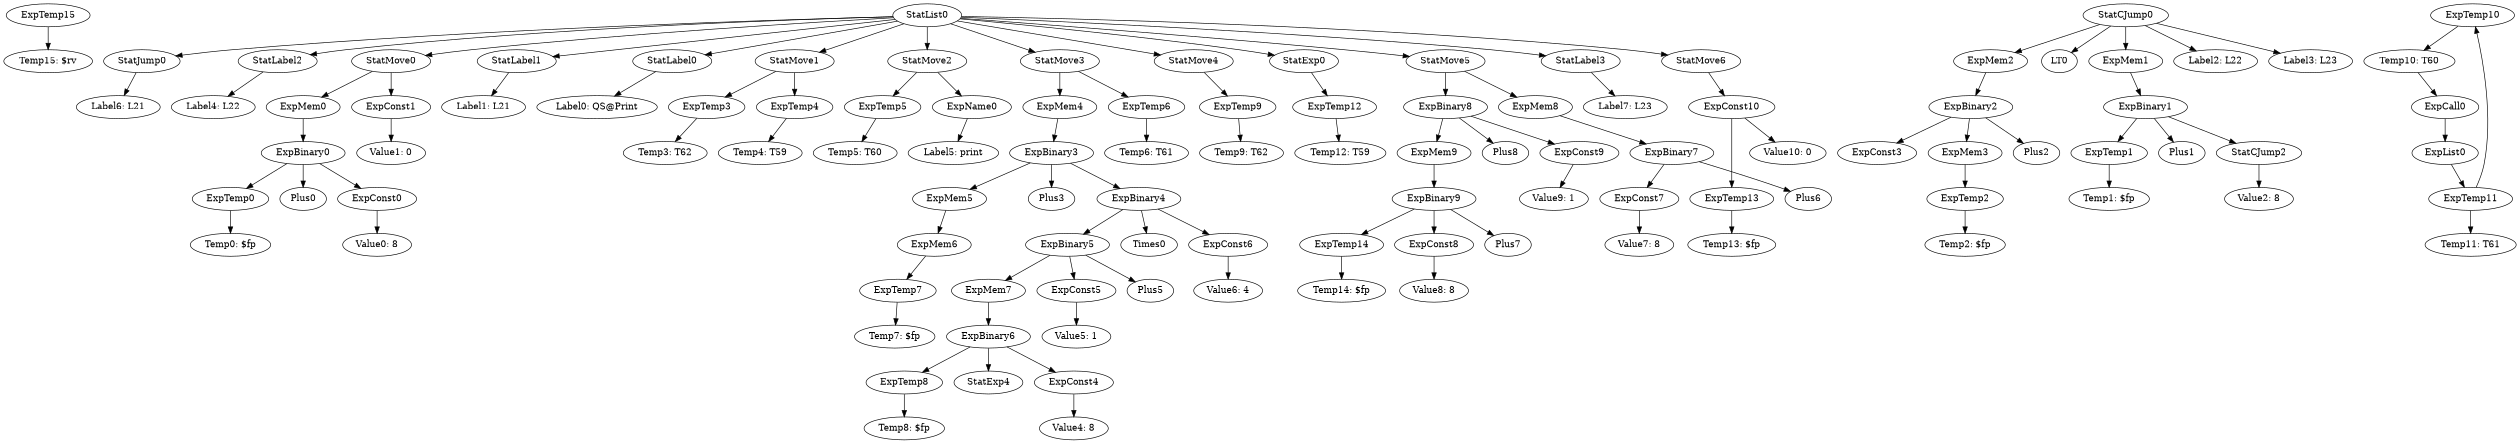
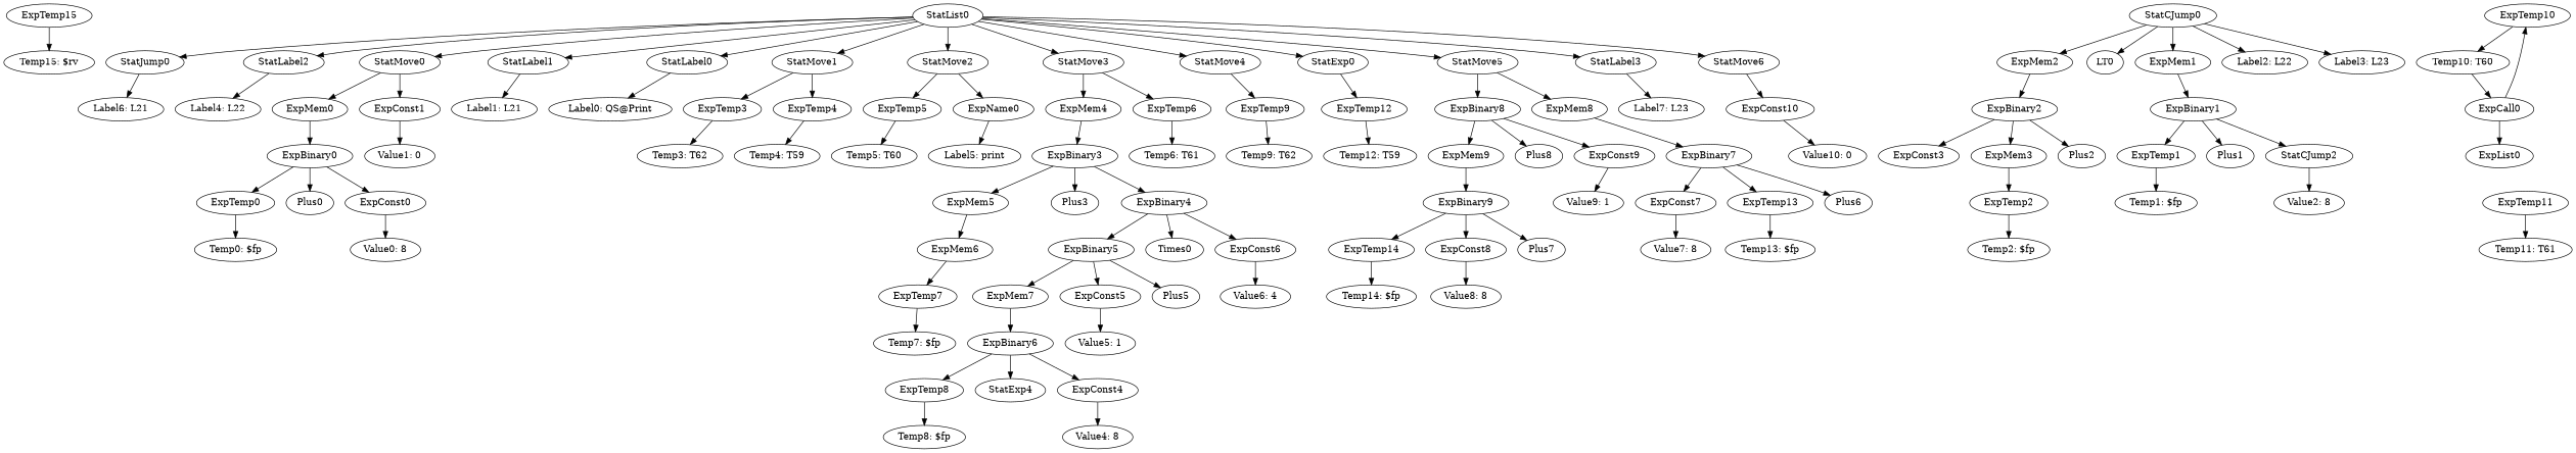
  digraph {
    ordering=out
    ExpTemp15
    "Temp15: $rv"
    StatJump0
    "Label6: L21"
    ExpBinary8
    ExpMem9
    Plus8
    ExpConst9
    ExpBinary9
    "Value9: 1"
    ExpTemp14
    ExpConst8
    Plus7
    "Temp14: $fp"
    ExpMem8
    ExpBinary7
    ExpConst7
    ExpTemp13
    Plus6
    "Value7: 8"
    "Temp13: $fp"
    ExpTemp3
    "Temp3: T62"
    StatLabel2
    "Label4: L22"
    ExpTemp2
    "Temp2: $fp"
    ExpTemp10
    "Temp10: T60"
    ExpCall0
    ExpTemp1
    "Temp1: $fp"
    ExpTemp5
    "Temp5: T60"
    ExpBinary0
    ExpTemp0
    Plus0
    ExpConst0
    "Temp0: $fp"
    "Value0: 8"
    ExpMem4
    ExpBinary3
    ExpMem5
    Plus3
    ExpBinary4
    ExpMem6
    ExpBinary5
    Times0
    ExpConst6
    StatMove0
    ExpMem0
    ExpConst1
    "Value1: 0"
    ExpTemp12
    "Temp12: T59"
    ExpMem2
    ExpBinary2
    ExpConst3
    ExpMem3
    Plus2
    StatLabel1
    "Label1: L21"
    ExpList0
    ExpTemp11
    "Temp11: T61"
    ExpMem7
    ExpBinary6
    ExpTemp8
    n69 [label=StatExp4]
    ExpConst4
    "Temp8: $fp"
    "Value4: 8"
    StatList0
    StatLabel0
    StatMove1
    StatMove2
    StatMove3
    StatMove4
    StatExp0
    StatMove5
    StatLabel3
    StatMove6
    "Label0: QS@Print"
    StatCJump0
    LT0
    ExpMem1
    "Label2: L22"
    "Label3: L23"
    ExpTemp4
    ExpName0
    ExpTemp6
    ExpTemp9
    "Label7: L23"
    ExpConst10
    ExpBinary1
    "Temp4: T59"
    "Label5: print"
    "Temp6: T61"
    "Temp9: T62"
    "Value10: 0"
    Plus1
    n102 [label=StatCJump2]
    "Value2: 8"
    ExpTemp7
    "Temp7: $fp"
    ExpConst5
    Plus5
    "Value6: 4"
    "Value5: 1"
    "Value8: 8"
    ExpTemp15 -> "Temp15: $rv"
    StatJump0 -> "Label6: L21"
    ExpBinary8 -> ExpMem9
    ExpBinary8 -> Plus8
    ExpBinary8 -> ExpConst9
    ExpMem9 -> ExpBinary9
    ExpConst9 -> "Value9: 1"
    ExpBinary9 -> ExpTemp14
    ExpBinary9 -> ExpConst8
    ExpBinary9 -> Plus7
    ExpTemp14 -> "Temp14: $fp"
    ExpConst8 -> "Value8: 8"
    ExpMem8 -> ExpBinary7
    ExpBinary7 -> ExpConst7
-   ExpConst10 -> ExpTemp13
+   ExpBinary7 -> ExpTemp13
    ExpBinary7 -> Plus6
    ExpConst7 -> "Value7: 8"
    ExpTemp13 -> "Temp13: $fp"
    ExpTemp3 -> "Temp3: T62"
    StatLabel2 -> "Label4: L22"
    ExpTemp2 -> "Temp2: $fp"
    ExpTemp10 -> "Temp10: T60"
    "Temp10: T60" -> ExpCall0
-   ExpTemp11 -> ExpTemp10
+   ExpCall0 -> ExpTemp10
    ExpCall0 -> ExpList0
    ExpTemp1 -> "Temp1: $fp"
    ExpTemp5 -> "Temp5: T60"
    ExpBinary0 -> ExpTemp0
    ExpBinary0 -> Plus0
    ExpBinary0 -> ExpConst0
    ExpTemp0 -> "Temp0: $fp"
    ExpConst0 -> "Value0: 8"
    ExpMem4 -> ExpBinary3
    ExpBinary3 -> ExpMem5
    ExpBinary3 -> Plus3
    ExpBinary3 -> ExpBinary4
    ExpMem5 -> ExpMem6
    ExpBinary4 -> ExpBinary5
    ExpBinary4 -> Times0
    ExpBinary4 -> ExpConst6
    ExpMem6 -> ExpTemp7
    ExpBinary5 -> ExpMem7
    ExpBinary5 -> ExpConst5
    ExpBinary5 -> Plus5
    ExpConst6 -> "Value6: 4"
    StatMove0 -> ExpMem0
    StatMove0 -> ExpConst1
    ExpMem0 -> ExpBinary0
    ExpConst1 -> "Value1: 0"
    ExpTemp12 -> "Temp12: T59"
    ExpMem2 -> ExpBinary2
    ExpBinary2 -> ExpConst3
    ExpBinary2 -> ExpMem3
    ExpBinary2 -> Plus2
    ExpMem3 -> ExpTemp2
    StatLabel1 -> "Label1: L21"
-   ExpList0 -> ExpTemp11
    ExpTemp11 -> "Temp11: T61"
    ExpMem7 -> ExpBinary6
    ExpBinary6 -> ExpTemp8
    ExpBinary6 -> n69
    ExpBinary6 -> ExpConst4
    ExpTemp8 -> "Temp8: $fp"
    ExpConst4 -> "Value4: 8"
    StatList0 -> StatJump0
    StatList0 -> StatLabel2
    StatList0 -> StatMove0
    StatList0 -> StatLabel1
    StatList0 -> StatLabel0
    StatList0 -> StatMove1
    StatList0 -> StatMove2
    StatList0 -> StatMove3
    StatList0 -> StatMove4
    StatList0 -> StatExp0
    StatList0 -> StatMove5
    StatList0 -> StatLabel3
    StatList0 -> StatMove6
    StatLabel0 -> "Label0: QS@Print"
    StatMove1 -> ExpTemp3
    StatMove1 -> ExpTemp4
    StatMove2 -> ExpTemp5
    StatMove2 -> ExpName0
    StatMove3 -> ExpMem4
    StatMove3 -> ExpTemp6
    StatMove4 -> ExpTemp9
    StatExp0 -> ExpTemp12
    StatMove5 -> ExpBinary8
    StatMove5 -> ExpMem8
    StatLabel3 -> "Label7: L23"
    StatMove6 -> ExpConst10
    StatCJump0 -> ExpMem2
    StatCJump0 -> LT0
    StatCJump0 -> ExpMem1
    StatCJump0 -> "Label2: L22"
    StatCJump0 -> "Label3: L23"
    ExpMem1 -> ExpBinary1
    ExpTemp4 -> "Temp4: T59"
    ExpName0 -> "Label5: print"
    ExpTemp6 -> "Temp6: T61"
    ExpTemp9 -> "Temp9: T62"
    ExpConst10 -> "Value10: 0"
    ExpBinary1 -> ExpTemp1
    ExpBinary1 -> Plus1
    ExpBinary1 -> n102
    n102 -> "Value2: 8"
    ExpTemp7 -> "Temp7: $fp"
    ExpConst5 -> "Value5: 1"
  }
